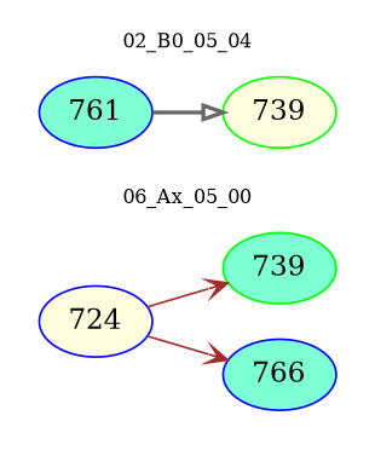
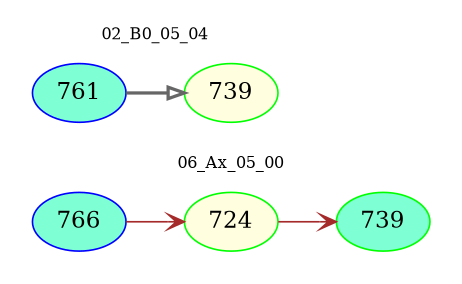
  digraph {
    rankdir=LR
    node [color=blue fillcolor=aquamarine style=filled]
    edge [arrowhead=vee color=brown style=solid]
-   n1 [fillcolor=lightyellow label=724]
+   n1 [color=green fillcolor=lightyellow label=724]
    n2 [label=766]
    n3 [color=green label=739]
    n4 [label=761]
    n5 [color=green fillcolor=lightyellow label=739]
    subgraph cluster_1 {
      color=white
      fontsize=10
      label="06_Ax_05_00"
      n1
      n2
      n3
    }
    subgraph cluster_2 {
      color=white
      fontsize=10
      label="02_B0_05_04"
      n4
      n5
    }
-   n1 -> n2
+   n2 -> n1
    n1 -> n3
    n4 -> n5 [arrowhead=onormal color=gray40 style=bold]
  }
